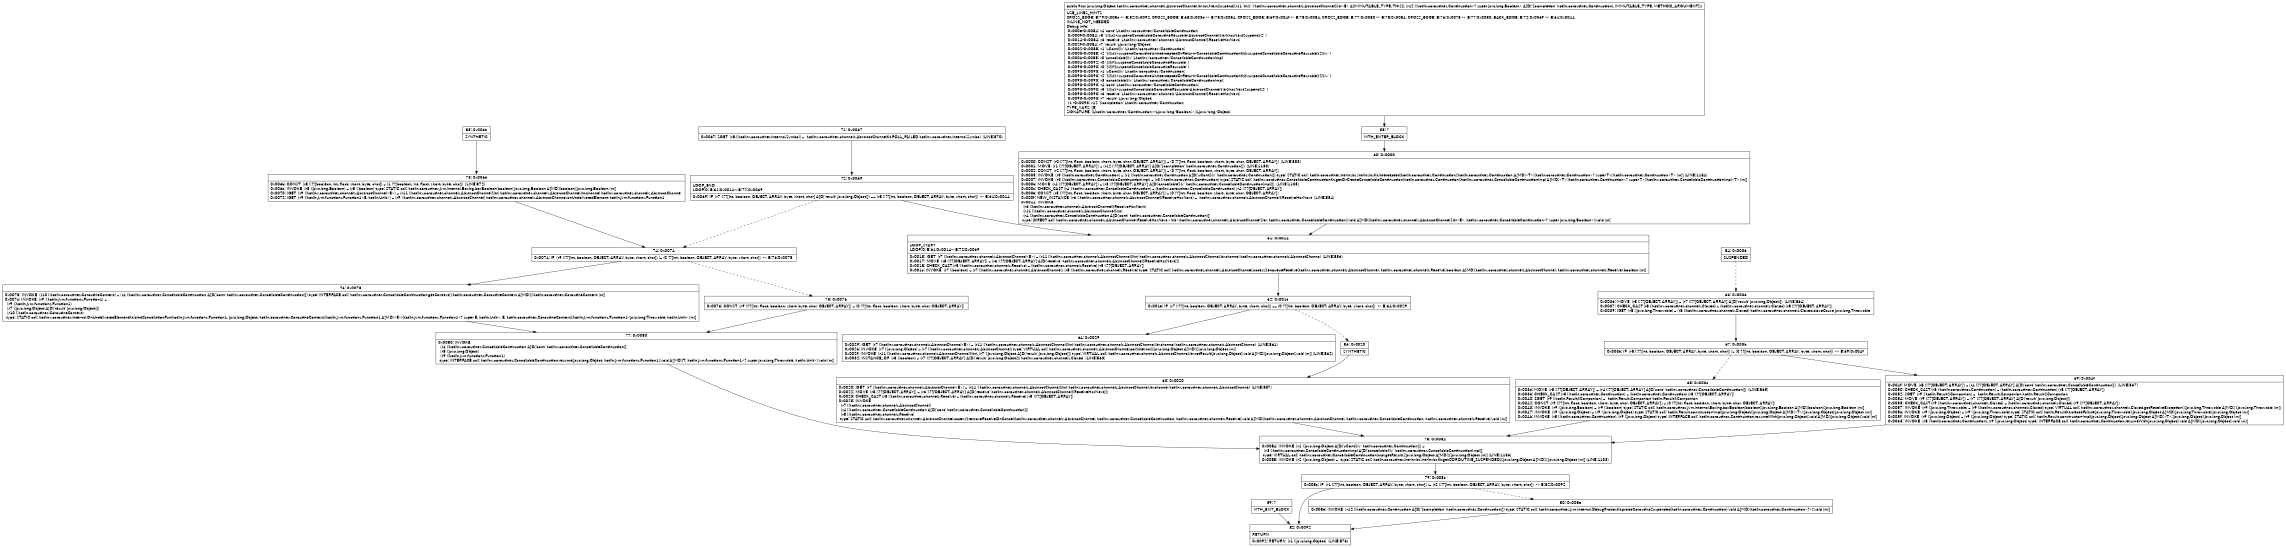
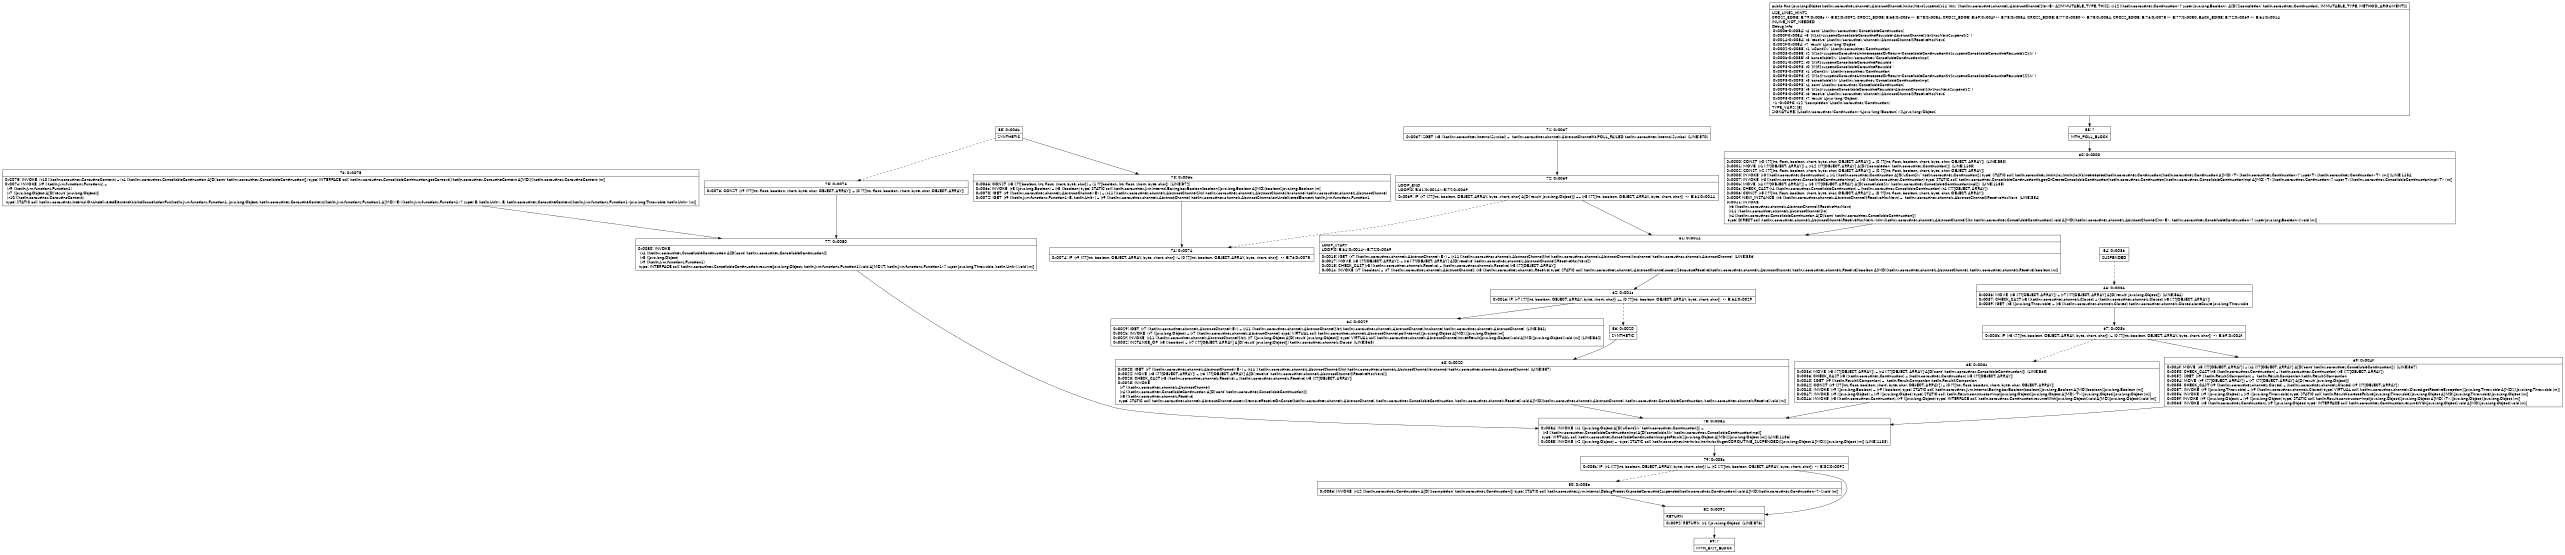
  digraph {
    fontname=Lato
    node [fontname=Lato shape=record]
    edge [fontname=Lato]
-   n1 [label="{58\:\ ?|MTH_ENTER_BLOCK\l}"]
+   n1 [label="{58\:\ ?|MTH_POLL_BLOCK\l}"]
    n2 [label="{60\:\ 0x0000|0x0000: CONST  (r0 I:??[int, float, boolean, short, byte, char, OBJECT, ARRAY]) = (0 ??[int, float, boolean, short, byte, char, OBJECT, ARRAY])  (LINE:853)\l0x0001: MOVE  (r1 I:??[OBJECT, ARRAY]) = (r12 I:??[OBJECT, ARRAY] A[D('$completion' kotlin.coroutines.Continuation)])  (LINE:1133)\l0x0002: CONST  (r2 I:??[int, float, boolean, short, byte, char, OBJECT, ARRAY]) = (0 ??[int, float, boolean, short, byte, char, OBJECT, ARRAY]) \l0x0003: INVOKE  (r3 I:kotlin.coroutines.Continuation) = (r1 I:kotlin.coroutines.Continuation A[D('uCont$iv' kotlin.coroutines.Continuation)]) type: STATIC call: kotlin.coroutines.intrinsics.IntrinsicsKt.intercepted(kotlin.coroutines.Continuation):kotlin.coroutines.Continuation A[MD:\<T\>:(kotlin.coroutines.Continuation\<? super T\>):kotlin.coroutines.Continuation\<T\> (m)] (LINE:1134)\l0x0007: INVOKE  (r3 I:kotlinx.coroutines.CancellableContinuationImpl) = (r3 I:kotlin.coroutines.Continuation) type: STATIC call: kotlinx.coroutines.CancellableContinuationKt.getOrCreateCancellableContinuation(kotlin.coroutines.Continuation):kotlinx.coroutines.CancellableContinuationImpl A[MD:\<T\>:(kotlin.coroutines.Continuation\<? super T\>):kotlinx.coroutines.CancellableContinuationImpl\<T\> (m)]\l0x000b: MOVE  (r4 I:??[OBJECT, ARRAY]) = (r3 I:??[OBJECT, ARRAY] A[D('cancellable$iv' kotlinx.coroutines.CancellableContinuationImpl)])  (LINE:1135)\l0x000c: CHECK_CAST (r4 I:kotlinx.coroutines.CancellableContinuation) = (kotlinx.coroutines.CancellableContinuation) (r4 I:??[OBJECT, ARRAY]) \l0x000e: CONST  (r5 I:??[int, float, boolean, short, byte, char, OBJECT, ARRAY]) = (0 ??[int, float, boolean, short, byte, char, OBJECT, ARRAY]) \l0x000f: NEW_INSTANCE  (r6 I:kotlinx.coroutines.channels.AbstractChannel$ReceiveHasNext) =  kotlinx.coroutines.channels.AbstractChannel$ReceiveHasNext  (LINE:854)\l0x0011: INVOKE  \l  (r6 I:kotlinx.coroutines.channels.AbstractChannel$ReceiveHasNext)\l  (r11 I:kotlinx.coroutines.channels.AbstractChannel$Itr)\l  (r4 I:kotlinx.coroutines.CancellableContinuation A[D('cont' kotlinx.coroutines.CancellableContinuation)])\l type: DIRECT call: kotlinx.coroutines.channels.AbstractChannel.ReceiveHasNext.\<init\>(kotlinx.coroutines.channels.AbstractChannel$Itr, kotlinx.coroutines.CancellableContinuation):void A[MD:(kotlinx.coroutines.channels.AbstractChannel$Itr\<E\>, kotlinx.coroutines.CancellableContinuation\<? super java.lang.Boolean\>):void (m)]\l}"]
    n3 [label="{61\:\ 0x0014|LOOP_START\lLOOP:0: B:61:0x0014\-\>B:72:0x0069\l|0x0015: IGET  (r7 I:kotlinx.coroutines.channels.AbstractChannel\<E\>) = (r11 I:kotlinx.coroutines.channels.AbstractChannel$Itr) kotlinx.coroutines.channels.AbstractChannel.Itr.channel kotlinx.coroutines.channels.AbstractChannel  (LINE:856)\l0x0017: MOVE  (r8 I:??[OBJECT, ARRAY]) = (r6 I:??[OBJECT, ARRAY] A[D('receive' kotlinx.coroutines.channels.AbstractChannel$ReceiveHasNext)]) \l0x0018: CHECK_CAST (r8 I:kotlinx.coroutines.channels.Receive) = (kotlinx.coroutines.channels.Receive) (r8 I:??[OBJECT, ARRAY]) \l0x001a: INVOKE  (r7 I:boolean) = (r7 I:kotlinx.coroutines.channels.AbstractChannel), (r8 I:kotlinx.coroutines.channels.Receive) type: STATIC call: kotlinx.coroutines.channels.AbstractChannel.access$enqueueReceive(kotlinx.coroutines.channels.AbstractChannel, kotlinx.coroutines.channels.Receive):boolean A[MD:(kotlinx.coroutines.channels.AbstractChannel, kotlinx.coroutines.channels.Receive):boolean (m)]\l}"]
    n4 [label="{62\:\ 0x001e|0x001e: IF  (r7 I:??[int, boolean, OBJECT, ARRAY, byte, short, char]) == (0 ??[int, boolean, OBJECT, ARRAY, byte, short, char])  \-\> B:64:0x0029 \l}"]
    n5 [label="{64\:\ 0x0029|0x0029: IGET  (r7 I:kotlinx.coroutines.channels.AbstractChannel\<E\>) = (r11 I:kotlinx.coroutines.channels.AbstractChannel$Itr) kotlinx.coroutines.channels.AbstractChannel.Itr.channel kotlinx.coroutines.channels.AbstractChannel  (LINE:861)\l0x002b: INVOKE  (r7 I:java.lang.Object) = (r7 I:kotlinx.coroutines.channels.AbstractChannel) type: VIRTUAL call: kotlinx.coroutines.channels.AbstractChannel.pollInternal():java.lang.Object A[MD:():java.lang.Object (m)]\l0x002f: INVOKE  (r11 I:kotlinx.coroutines.channels.AbstractChannel$Itr), (r7 I:java.lang.Object A[D('result' java.lang.Object)]) type: VIRTUAL call: kotlinx.coroutines.channels.AbstractChannel.Itr.setResult(java.lang.Object):void A[MD:(java.lang.Object):void (m)] (LINE:862)\l0x0032: INSTANCE_OF  (r8 I:boolean) = (r7 I:??[OBJECT, ARRAY] A[D('result' java.lang.Object)]) kotlinx.coroutines.channels.Closed  (LINE:863)\l}"]
    n6 [label="{86\:\ 0x0020|SYNTHETIC\l}"]
    n7 [label="{63\:\ 0x0020|0x0020: IGET  (r7 I:kotlinx.coroutines.channels.AbstractChannel\<E\>) = (r11 I:kotlinx.coroutines.channels.AbstractChannel$Itr) kotlinx.coroutines.channels.AbstractChannel.Itr.channel kotlinx.coroutines.channels.AbstractChannel  (LINE:857)\l0x0022: MOVE  (r8 I:??[OBJECT, ARRAY]) = (r6 I:??[OBJECT, ARRAY] A[D('receive' kotlinx.coroutines.channels.AbstractChannel$ReceiveHasNext)]) \l0x0023: CHECK_CAST (r8 I:kotlinx.coroutines.channels.Receive) = (kotlinx.coroutines.channels.Receive) (r8 I:??[OBJECT, ARRAY]) \l0x0025: INVOKE  \l  (r7 I:kotlinx.coroutines.channels.AbstractChannel)\l  (r4 I:kotlinx.coroutines.CancellableContinuation A[D('cont' kotlinx.coroutines.CancellableContinuation)])\l  (r8 I:kotlinx.coroutines.channels.Receive)\l type: STATIC call: kotlinx.coroutines.channels.AbstractChannel.access$removeReceiveOnCancel(kotlinx.coroutines.channels.AbstractChannel, kotlinx.coroutines.CancellableContinuation, kotlinx.coroutines.channels.Receive):void A[MD:(kotlinx.coroutines.channels.AbstractChannel, kotlinx.coroutines.CancellableContinuation, kotlinx.coroutines.channels.Receive):void (m)]\l}"]
    n8 [label="{71\:\ 0x0067|0x0067: SGET  (r8 I:kotlinx.coroutines.internal.Symbol) =  kotlinx.coroutines.channels.AbstractChannelKt.POLL_FAILED kotlinx.coroutines.internal.Symbol  (LINE:870)\l}"]
    n9 [label="{72\:\ 0x0069|LOOP_END\lLOOP:0: B:61:0x0014\-\>B:72:0x0069\l|0x0069: IF  (r7 I:??[int, boolean, OBJECT, ARRAY, byte, short, char] A[D('result' java.lang.Object)]) == (r8 I:??[int, boolean, OBJECT, ARRAY, byte, short, char])  \-\> B:61:0x0014 \l}"]
    n10 [label="{84\:\ 0x0036|SUSPENDED\l}"]
    n11 [label="{66\:\ 0x0036|0x0036: MOVE  (r8 I:??[OBJECT, ARRAY]) = (r7 I:??[OBJECT, ARRAY] A[D('result' java.lang.Object)])  (LINE:864)\l0x0037: CHECK_CAST (r8 I:kotlinx.coroutines.channels.Closed) = (kotlinx.coroutines.channels.Closed) (r8 I:??[OBJECT, ARRAY]) \l0x0039: IGET  (r8 I:java.lang.Throwable) = (r8 I:kotlinx.coroutines.channels.Closed) kotlinx.coroutines.channels.Closed.closeCause java.lang.Throwable \l}"]
    n12 [label="{74\:\ 0x0074|0x0074: IF  (r9 I:??[int, boolean, OBJECT, ARRAY, byte, short, char]) != (0 ??[int, boolean, OBJECT, ARRAY, byte, short, char])  \-\> B:76:0x0078 \l}"]
    n13 [label="{85\:\ 0x006b|SYNTHETIC\l}"]
    n14 [label="{73\:\ 0x006b|0x006b: CONST  (r8 I:??[boolean, int, float, short, byte, char]) = (1 ??[boolean, int, float, short, byte, char])  (LINE:872)\l0x006c: INVOKE  (r8 I:java.lang.Boolean) = (r8 I:boolean) type: STATIC call: kotlin.coroutines.jvm.internal.Boxing.boxBoolean(boolean):java.lang.Boolean A[MD:(boolean):java.lang.Boolean (m)]\l0x0070: IGET  (r9 I:kotlinx.coroutines.channels.AbstractChannel\<E\>) = (r11 I:kotlinx.coroutines.channels.AbstractChannel$Itr) kotlinx.coroutines.channels.AbstractChannel.Itr.channel kotlinx.coroutines.channels.AbstractChannel \l0x0072: IGET  (r9 I:kotlin.jvm.functions.Function1\<E, kotlin.Unit\>) = (r9 I:kotlinx.coroutines.channels.AbstractChannel) kotlinx.coroutines.channels.AbstractChannel.onUndeliveredElement kotlin.jvm.functions.Function1 \l}"]
    n15 [label="{75\:\ 0x0076|0x0076: CONST  (r9 I:??[int, float, boolean, short, byte, char, OBJECT, ARRAY]) = (0 ??[int, float, boolean, short, byte, char, OBJECT, ARRAY]) \l}"]
    n16 [label="{76\:\ 0x0078|0x0078: INVOKE  (r10 I:kotlin.coroutines.CoroutineContext) = (r4 I:kotlinx.coroutines.CancellableContinuation A[D('cont' kotlinx.coroutines.CancellableContinuation)]) type: INTERFACE call: kotlinx.coroutines.CancellableContinuation.getContext():kotlin.coroutines.CoroutineContext A[MD:():kotlin.coroutines.CoroutineContext (m)]\l0x007c: INVOKE  (r9 I:kotlin.jvm.functions.Function1) = \l  (r9 I:kotlin.jvm.functions.Function1)\l  (r7 I:java.lang.Object A[D('result' java.lang.Object)])\l  (r10 I:kotlin.coroutines.CoroutineContext)\l type: STATIC call: kotlinx.coroutines.internal.OnUndeliveredElementKt.bindCancellationFun(kotlin.jvm.functions.Function1, java.lang.Object, kotlin.coroutines.CoroutineContext):kotlin.jvm.functions.Function1 A[MD:\<E\>:(kotlin.jvm.functions.Function1\<? super E, kotlin.Unit\>, E, kotlin.coroutines.CoroutineContext):kotlin.jvm.functions.Function1\<java.lang.Throwable, kotlin.Unit\> (m)]\l}"]
    n17 [label="{77\:\ 0x0080|0x0080: INVOKE  \l  (r4 I:kotlinx.coroutines.CancellableContinuation A[D('cont' kotlinx.coroutines.CancellableContinuation)])\l  (r8 I:java.lang.Object)\l  (r9 I:kotlin.jvm.functions.Function1)\l type: INTERFACE call: kotlinx.coroutines.CancellableContinuation.resume(java.lang.Object, kotlin.jvm.functions.Function1):void A[MD:(T, kotlin.jvm.functions.Function1\<? super java.lang.Throwable, kotlin.Unit\>):void (m)]\l}"]
    n18 [label="{78\:\ 0x0084|0x0084: INVOKE  (r1 I:java.lang.Object A[D('uCont$iv' kotlin.coroutines.Continuation)]) = \l  (r3 I:kotlinx.coroutines.CancellableContinuationImpl A[D('cancellable$iv' kotlinx.coroutines.CancellableContinuationImpl)])\l type: VIRTUAL call: kotlinx.coroutines.CancellableContinuationImpl.getResult():java.lang.Object A[MD:():java.lang.Object (m)] (LINE:1136)\l0x0088: INVOKE  (r2 I:java.lang.Object) =  type: STATIC call: kotlin.coroutines.intrinsics.IntrinsicsKt.getCOROUTINE_SUSPENDED():java.lang.Object A[MD:():java.lang.Object (m)] (LINE:1133)\l}"]
    n19 [label="{79\:\ 0x008c|0x008c: IF  (r1 I:??[int, boolean, OBJECT, ARRAY, byte, short, char]) != (r2 I:??[int, boolean, OBJECT, ARRAY, byte, short, char])  \-\> B:82:0x0092 \l}"]
    n20 [label="{80\:\ 0x008e|0x008e: INVOKE  (r12 I:kotlin.coroutines.Continuation A[D('$completion' kotlin.coroutines.Continuation)]) type: STATIC call: kotlin.coroutines.jvm.internal.DebugProbesKt.probeCoroutineSuspended(kotlin.coroutines.Continuation):void A[MD:(kotlin.coroutines.Continuation\<?\>):void (m)]\l}"]
    n21 [label="{82\:\ 0x0092|RETURN\l|0x0092: RETURN  (r1 I:java.lang.Object)  (LINE:876)\l}"]
    n22 [label="{59\:\ ?|MTH_EXIT_BLOCK\l}"]
    n23 [label="{67\:\ 0x003b|0x003b: IF  (r8 I:??[int, boolean, OBJECT, ARRAY, byte, short, char]) != (0 ??[int, boolean, OBJECT, ARRAY, byte, short, char])  \-\> B:69:0x004f \l}"]
    n24 [label="{68\:\ 0x003d|0x003d: MOVE  (r8 I:??[OBJECT, ARRAY]) = (r4 I:??[OBJECT, ARRAY] A[D('cont' kotlinx.coroutines.CancellableContinuation)])  (LINE:865)\l0x003e: CHECK_CAST (r8 I:kotlin.coroutines.Continuation) = (kotlin.coroutines.Continuation) (r8 I:??[OBJECT, ARRAY]) \l0x0040: SGET  (r9 I:kotlin.Result$Companion) =  kotlin.Result.Companion kotlin.Result$Companion \l0x0042: CONST  (r9 I:??[int, float, boolean, short, byte, char, OBJECT, ARRAY]) = (0 ??[int, float, boolean, short, byte, char, OBJECT, ARRAY]) \l0x0043: INVOKE  (r9 I:java.lang.Boolean) = (r9 I:boolean) type: STATIC call: kotlin.coroutines.jvm.internal.Boxing.boxBoolean(boolean):java.lang.Boolean A[MD:(boolean):java.lang.Boolean (m)]\l0x0047: INVOKE  (r9 I:java.lang.Object) = (r9 I:java.lang.Object) type: STATIC call: kotlin.Result.constructor\-impl(java.lang.Object):java.lang.Object A[MD:\<T\>:(java.lang.Object):java.lang.Object (m)]\l0x004b: INVOKE  (r8 I:kotlin.coroutines.Continuation), (r9 I:java.lang.Object) type: INTERFACE call: kotlin.coroutines.Continuation.resumeWith(java.lang.Object):void A[MD:(java.lang.Object):void (m)]\l}"]
    n25 [label="{69\:\ 0x004f|0x004f: MOVE  (r8 I:??[OBJECT, ARRAY]) = (r4 I:??[OBJECT, ARRAY] A[D('cont' kotlinx.coroutines.CancellableContinuation)])  (LINE:867)\l0x0050: CHECK_CAST (r8 I:kotlin.coroutines.Continuation) = (kotlin.coroutines.Continuation) (r8 I:??[OBJECT, ARRAY]) \l0x0052: SGET  (r9 I:kotlin.Result$Companion) =  kotlin.Result.Companion kotlin.Result$Companion \l0x0054: MOVE  (r9 I:??[OBJECT, ARRAY]) = (r7 I:??[OBJECT, ARRAY] A[D('result' java.lang.Object)]) \l0x0055: CHECK_CAST (r9 I:kotlinx.coroutines.channels.Closed) = (kotlinx.coroutines.channels.Closed) (r9 I:??[OBJECT, ARRAY]) \l0x0057: INVOKE  (r9 I:java.lang.Throwable) = (r9 I:kotlinx.coroutines.channels.Closed) type: VIRTUAL call: kotlinx.coroutines.channels.Closed.getReceiveException():java.lang.Throwable A[MD:():java.lang.Throwable (m)]\l0x005b: INVOKE  (r9 I:java.lang.Object) = (r9 I:java.lang.Throwable) type: STATIC call: kotlin.ResultKt.createFailure(java.lang.Throwable):java.lang.Object A[MD:(java.lang.Throwable):java.lang.Object (m)]\l0x005f: INVOKE  (r9 I:java.lang.Object) = (r9 I:java.lang.Object) type: STATIC call: kotlin.Result.constructor\-impl(java.lang.Object):java.lang.Object A[MD:\<T\>:(java.lang.Object):java.lang.Object (m)]\l0x0063: INVOKE  (r8 I:kotlin.coroutines.Continuation), (r9 I:java.lang.Object) type: INTERFACE call: kotlin.coroutines.Continuation.resumeWith(java.lang.Object):void A[MD:(java.lang.Object):void (m)]\l}"]
    n26 [label="{public final java.lang.Object kotlinx.coroutines.channels.AbstractChannel.Itr.hasNextSuspend((r11 'this' I:kotlinx.coroutines.channels.AbstractChannel$Itr\<E\> A[IMMUTABLE_TYPE, THIS]), (r12 I:kotlin.coroutines.Continuation\<? super java.lang.Boolean\> A[D('$completion' kotlin.coroutines.Continuation), IMMUTABLE_TYPE, METHOD_ARGUMENT]))  | USE_LINES_HINTS\lCROSS_EDGE: B:79:0x008c \-\> B:82:0x0092, CROSS_EDGE: B:68:0x003d \-\> B:78:0x0084, CROSS_EDGE: B:69:0x004f \-\> B:78:0x0084, CROSS_EDGE: B:77:0x0080 \-\> B:78:0x0084, CROSS_EDGE: B:76:0x0078 \-\> B:77:0x0080, BACK_EDGE: B:72:0x0069 \-\> B:61:0x0014\lINLINE_NOT_NEEDED\lDebug Info:\l  0x000e\-0x0084: r4 'cont' Lkotlinx\/coroutines\/CancellableContinuation;\l  0x000f\-0x0084: r5 '$i$a$\-suspendCancellableCoroutineReusable\-AbstractChannel$Itr$hasNextSuspend$2' I\l  0x0014\-0x0084: r6 'receive' Lkotlinx\/coroutines\/channels\/AbstractChannel$ReceiveHasNext;\l  0x002f\-0x0084: r7 'result' Ljava\/lang\/Object;\l  0x0002\-0x0088: r1 'uCont$iv' Lkotlin\/coroutines\/Continuation;\l  0x0003\-0x0088: r2 '$i$a$\-suspendCoroutineUninterceptedOrReturn\-CancellableContinuationKt$suspendCancellableCoroutineReusable$2$iv' I\l  0x000b\-0x0088: r3 'cancellable$iv' Lkotlinx\/coroutines\/CancellableContinuationImpl;\l  0x0001\-0x0092: r0 '$i$f$suspendCancellableCoroutineReusable' I\l  0x0093\-0x0093: r0 '$i$f$suspendCancellableCoroutineReusable' I\l  0x0093\-0x0093: r1 'uCont$iv' Lkotlin\/coroutines\/Continuation;\l  0x0093\-0x0093: r2 '$i$a$\-suspendCoroutineUninterceptedOrReturn\-CancellableContinuationKt$suspendCancellableCoroutineReusable$2$iv' I\l  0x0093\-0x0093: r3 'cancellable$iv' Lkotlinx\/coroutines\/CancellableContinuationImpl;\l  0x0093\-0x0093: r4 'cont' Lkotlinx\/coroutines\/CancellableContinuation;\l  0x0093\-0x0093: r5 '$i$a$\-suspendCancellableCoroutineReusable\-AbstractChannel$Itr$hasNextSuspend$2' I\l  0x0093\-0x0093: r6 'receive' Lkotlinx\/coroutines\/channels\/AbstractChannel$ReceiveHasNext;\l  0x0093\-0x0093: r7 'result' Ljava\/lang\/Object;\l  \-1 \-0x0093: r12 '$completion' Lkotlin\/coroutines\/Continuation;\lTYPE_VARS: [E]\lSIGNATURE: (Lkotlin\/coroutines\/Continuation\<\-Ljava\/lang\/Boolean;\>;)Ljava\/lang\/Object;\l}"]
    n1 -> n2
    n2 -> n3
    n3 -> n4
    n4 -> n5
    n4 -> n6 [style=dashed]
    n6 -> n7
    n7 -> n18
    n8 -> n9
    n9 -> n3
    n9 -> n12 [style=dashed]
    n10 -> n11 [style=dashed]
    n11 -> n23
-   n12 -> n15 [style=dashed]
-   n12 -> n16
+   n13 -> n15 [style=dashed]
    n13 -> n14
    n14 -> n12
    n15 -> n17
    n16 -> n17
    n17 -> n18
    n18 -> n19
    n19 -> n20 [style=dashed]
    n19 -> n21
    n20 -> n21
-   n22 -> n21
+   n21 -> n22
    n23 -> n24 [style=dashed]
    n23 -> n25
    n24 -> n18
    n25 -> n18
    n26 -> n1
  }
